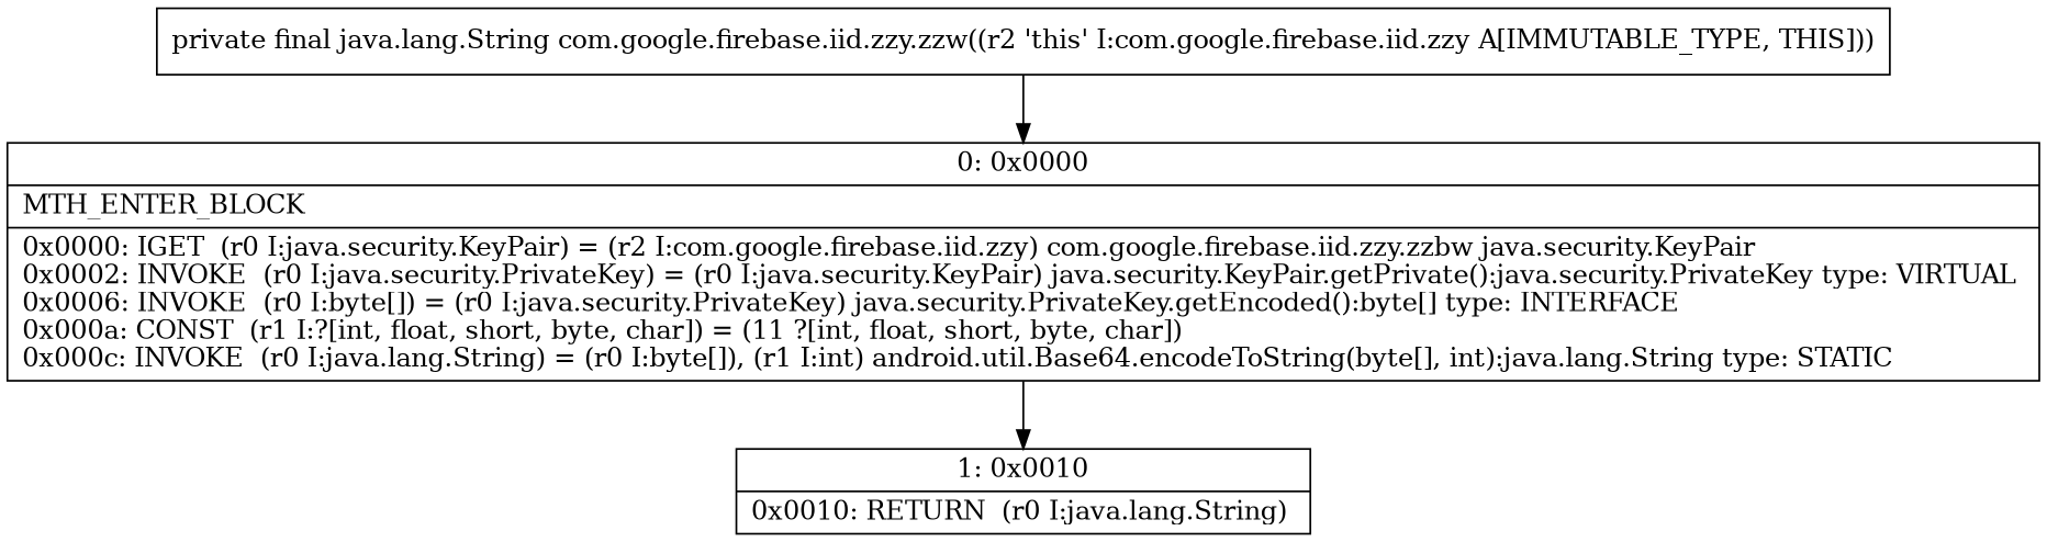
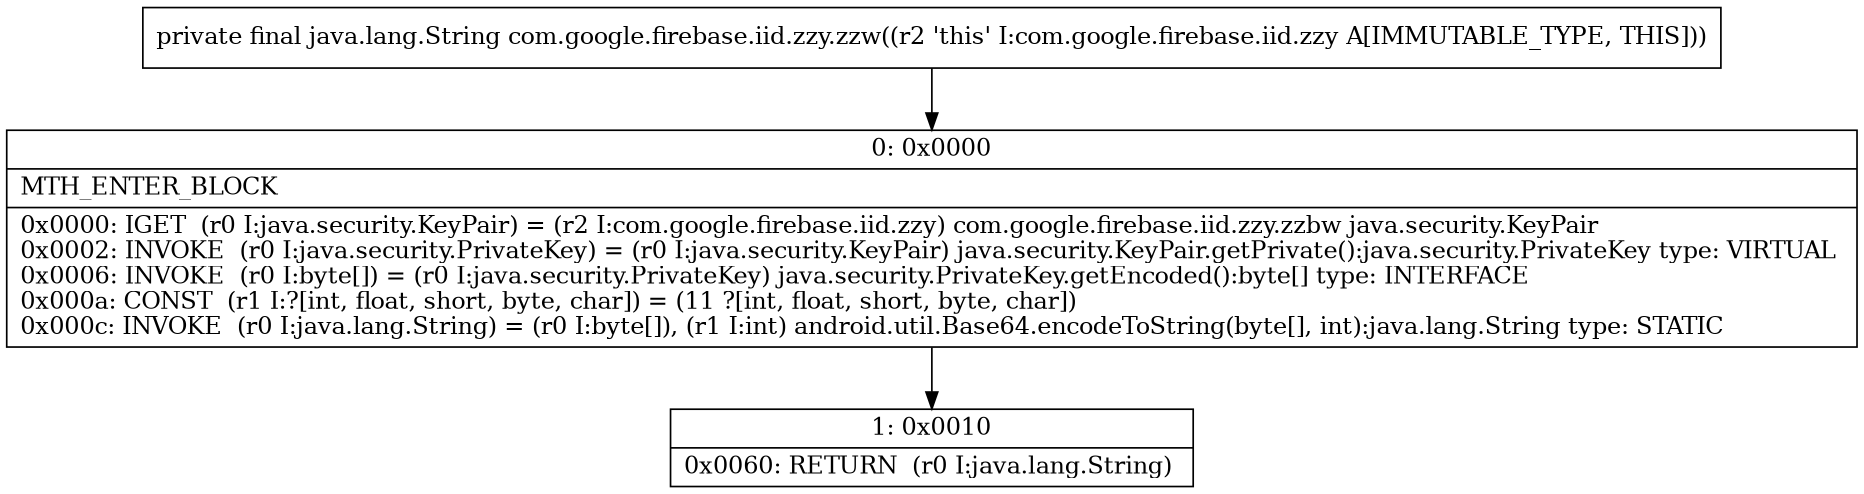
  digraph {
    node [shape=record]
    n1 [label="{0\:\ 0x0000|MTH_ENTER_BLOCK\l|0x0000: IGET  (r0 I:java.security.KeyPair) = (r2 I:com.google.firebase.iid.zzy) com.google.firebase.iid.zzy.zzbw java.security.KeyPair \l0x0002: INVOKE  (r0 I:java.security.PrivateKey) = (r0 I:java.security.KeyPair) java.security.KeyPair.getPrivate():java.security.PrivateKey type: VIRTUAL \l0x0006: INVOKE  (r0 I:byte[]) = (r0 I:java.security.PrivateKey) java.security.PrivateKey.getEncoded():byte[] type: INTERFACE \l0x000a: CONST  (r1 I:?[int, float, short, byte, char]) = (11 ?[int, float, short, byte, char]) \l0x000c: INVOKE  (r0 I:java.lang.String) = (r0 I:byte[]), (r1 I:int) android.util.Base64.encodeToString(byte[], int):java.lang.String type: STATIC \l}"]
-   n2 [label="{1\:\ 0x0010|0x0010: RETURN  (r0 I:java.lang.String) \l}"]
+   n2 [label="{1\:\ 0x0010|0x0060: RETURN  (r0 I:java.lang.String) \l}"]
    n3 [label="{private final java.lang.String com.google.firebase.iid.zzy.zzw((r2 'this' I:com.google.firebase.iid.zzy A[IMMUTABLE_TYPE, THIS])) }"]
    n1 -> n2
    n3 -> n1
  }
